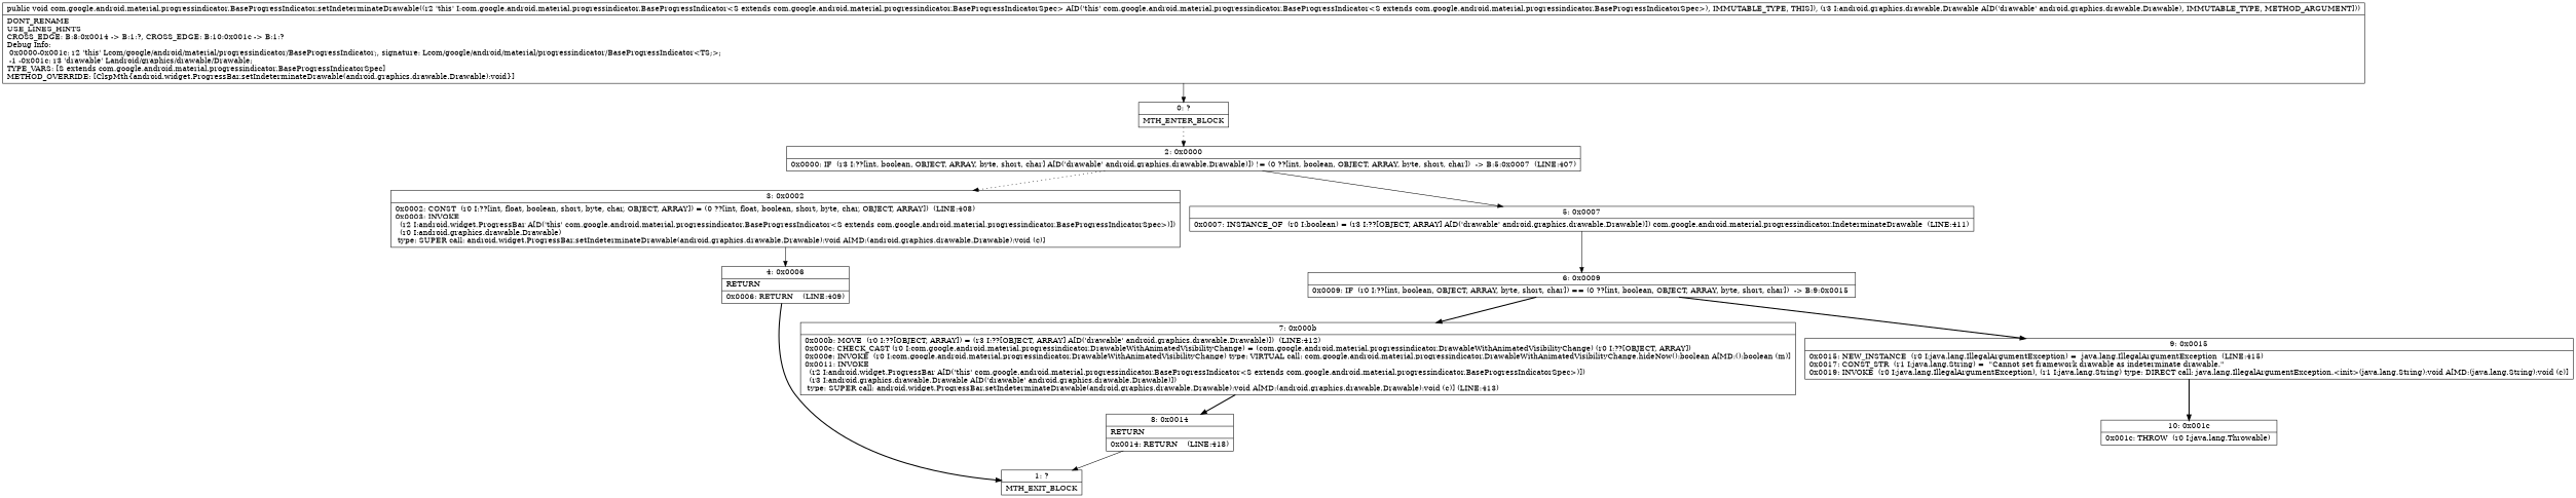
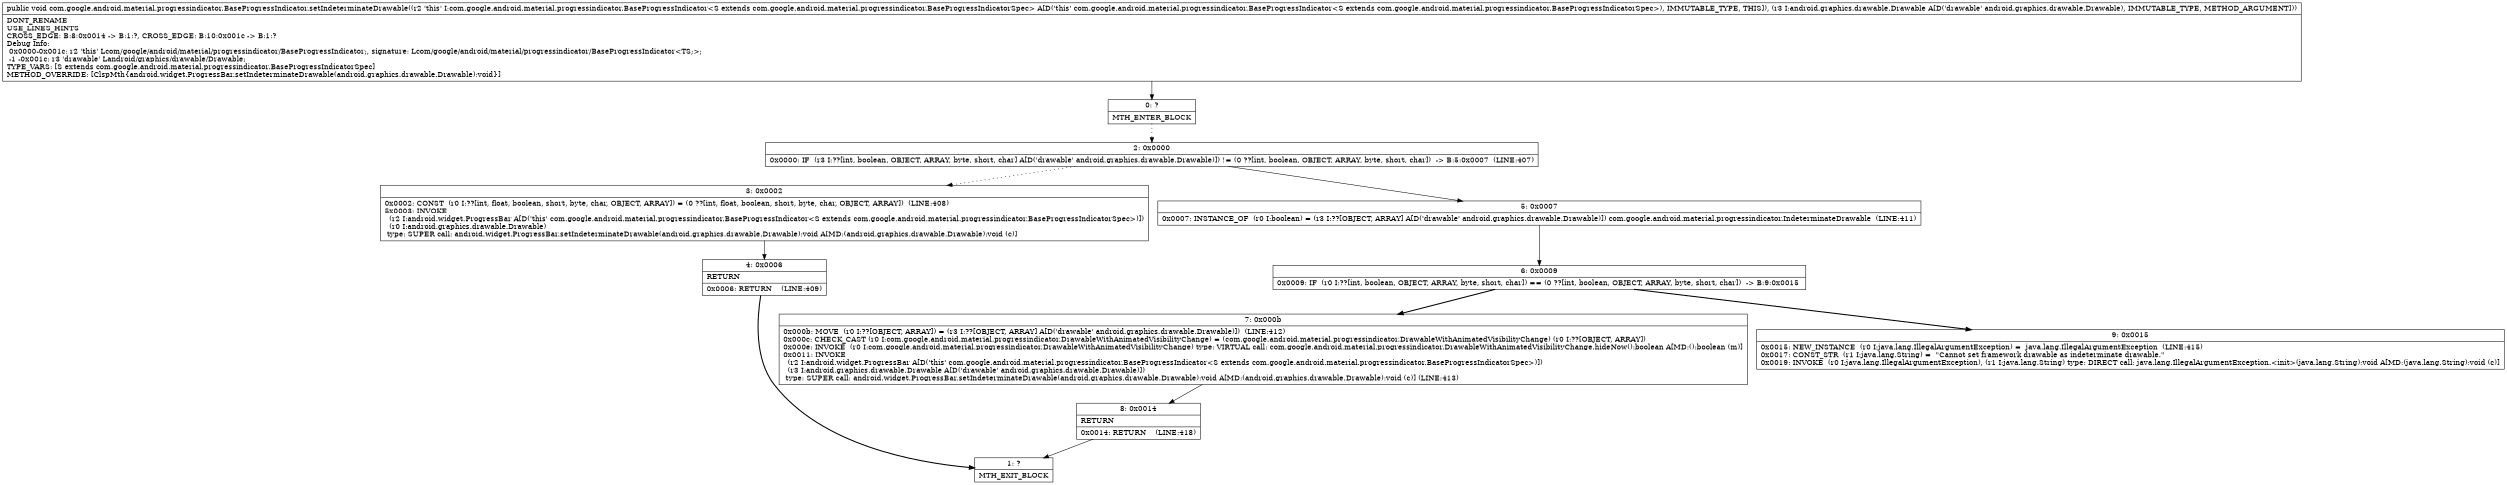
  digraph {
    node [shape=record]
    edge [style=solid]
    n1 [label="{0\:\ ?|MTH_ENTER_BLOCK\l}"]
    n2 [label="{2\:\ 0x0000|0x0000: IF  (r3 I:??[int, boolean, OBJECT, ARRAY, byte, short, char] A[D('drawable' android.graphics.drawable.Drawable)]) != (0 ??[int, boolean, OBJECT, ARRAY, byte, short, char])  \-\> B:5:0x0007  (LINE:407)\l}"]
-   n3 [label="{3\:\ 0x0002|0x0002: CONST  (r0 I:??[int, float, boolean, short, byte, char, OBJECT, ARRAY]) = (0 ??[int, float, boolean, short, byte, char, OBJECT, ARRAY])  (LINE:408)\l0x0003: INVOKE  \l  (r2 I:android.widget.ProgressBar A[D('this' com.google.android.material.progressindicator.BaseProgressIndicator\<S extends com.google.android.material.progressindicator.BaseProgressIndicatorSpec\>)])\l  (r0 I:android.graphics.drawable.Drawable)\l type: SUPER call: android.widget.ProgressBar.setIndeterminateDrawable(android.graphics.drawable.Drawable):void A[MD:(android.graphics.drawable.Drawable):void (c)]\l}"]
+   n3 [label="{3\:\ 0x0002|0x0002: CONST  (r0 I:??[int, float, boolean, short, byte, char, OBJECT, ARRAY]) = (0 ??[int, float, boolean, short, byte, char, OBJECT, ARRAY])  (LINE:408)\l5x0003: INVOKE  \l  (r2 I:android.widget.ProgressBar A[D('this' com.google.android.material.progressindicator.BaseProgressIndicator\<S extends com.google.android.material.progressindicator.BaseProgressIndicatorSpec\>)])\l  (r0 I:android.graphics.drawable.Drawable)\l type: SUPER call: android.widget.ProgressBar.setIndeterminateDrawable(android.graphics.drawable.Drawable):void A[MD:(android.graphics.drawable.Drawable):void (c)]\l}"]
    n4 [label="{5\:\ 0x0007|0x0007: INSTANCE_OF  (r0 I:boolean) = (r3 I:??[OBJECT, ARRAY] A[D('drawable' android.graphics.drawable.Drawable)]) com.google.android.material.progressindicator.IndeterminateDrawable  (LINE:411)\l}"]
    n5 [label="{4\:\ 0x0006|RETURN\l|0x0006: RETURN    (LINE:409)\l}"]
    n6 [label="{6\:\ 0x0009|0x0009: IF  (r0 I:??[int, boolean, OBJECT, ARRAY, byte, short, char]) == (0 ??[int, boolean, OBJECT, ARRAY, byte, short, char])  \-\> B:9:0x0015 \l}"]
    n7 [label="{1\:\ ?|MTH_EXIT_BLOCK\l}"]
    n8 [label="{7\:\ 0x000b|0x000b: MOVE  (r0 I:??[OBJECT, ARRAY]) = (r3 I:??[OBJECT, ARRAY] A[D('drawable' android.graphics.drawable.Drawable)])  (LINE:412)\l0x000c: CHECK_CAST (r0 I:com.google.android.material.progressindicator.DrawableWithAnimatedVisibilityChange) = (com.google.android.material.progressindicator.DrawableWithAnimatedVisibilityChange) (r0 I:??[OBJECT, ARRAY]) \l0x000e: INVOKE  (r0 I:com.google.android.material.progressindicator.DrawableWithAnimatedVisibilityChange) type: VIRTUAL call: com.google.android.material.progressindicator.DrawableWithAnimatedVisibilityChange.hideNow():boolean A[MD:():boolean (m)]\l0x0011: INVOKE  \l  (r2 I:android.widget.ProgressBar A[D('this' com.google.android.material.progressindicator.BaseProgressIndicator\<S extends com.google.android.material.progressindicator.BaseProgressIndicatorSpec\>)])\l  (r3 I:android.graphics.drawable.Drawable A[D('drawable' android.graphics.drawable.Drawable)])\l type: SUPER call: android.widget.ProgressBar.setIndeterminateDrawable(android.graphics.drawable.Drawable):void A[MD:(android.graphics.drawable.Drawable):void (c)] (LINE:413)\l}"]
    n9 [label="{9\:\ 0x0015|0x0015: NEW_INSTANCE  (r0 I:java.lang.IllegalArgumentException) =  java.lang.IllegalArgumentException  (LINE:415)\l0x0017: CONST_STR  (r1 I:java.lang.String) =  \"Cannot set framework drawable as indeterminate drawable.\" \l0x0019: INVOKE  (r0 I:java.lang.IllegalArgumentException), (r1 I:java.lang.String) type: DIRECT call: java.lang.IllegalArgumentException.\<init\>(java.lang.String):void A[MD:(java.lang.String):void (c)]\l}"]
    n10 [label="{8\:\ 0x0014|RETURN\l|0x0014: RETURN    (LINE:418)\l}"]
-   n11 [label="{10\:\ 0x001c|0x001c: THROW  (r0 I:java.lang.Throwable) \l}"]
    n12 [label="{public void com.google.android.material.progressindicator.BaseProgressIndicator.setIndeterminateDrawable((r2 'this' I:com.google.android.material.progressindicator.BaseProgressIndicator\<S extends com.google.android.material.progressindicator.BaseProgressIndicatorSpec\> A[D('this' com.google.android.material.progressindicator.BaseProgressIndicator\<S extends com.google.android.material.progressindicator.BaseProgressIndicatorSpec\>), IMMUTABLE_TYPE, THIS]), (r3 I:android.graphics.drawable.Drawable A[D('drawable' android.graphics.drawable.Drawable), IMMUTABLE_TYPE, METHOD_ARGUMENT]))  | DONT_RENAME\lUSE_LINES_HINTS\lCROSS_EDGE: B:8:0x0014 \-\> B:1:?, CROSS_EDGE: B:10:0x001c \-\> B:1:?\lDebug Info:\l  0x0000\-0x001c: r2 'this' Lcom\/google\/android\/material\/progressindicator\/BaseProgressIndicator;, signature: Lcom\/google\/android\/material\/progressindicator\/BaseProgressIndicator\<TS;\>;\l  \-1 \-0x001c: r3 'drawable' Landroid\/graphics\/drawable\/Drawable;\lTYPE_VARS: [S extends com.google.android.material.progressindicator.BaseProgressIndicatorSpec]\lMETHOD_OVERRIDE: [ClspMth\{android.widget.ProgressBar.setIndeterminateDrawable(android.graphics.drawable.Drawable):void\}]\l}"]
    n1 -> n2 [style=dotted]
    n2 -> n3 [style=dotted]
    n2 -> n4
    n3 -> n5
    n4 -> n6
    n5 -> n7 [style=bold]
    n6 -> n8 [style=bold]
    n6 -> n9 [style=bold]
-   n8 -> n10 [style=bold]
-   n9 -> n11 [style=bold]
+   n8 -> n10
    n10 -> n7
    n12 -> n1
  }
